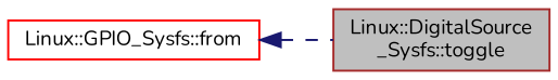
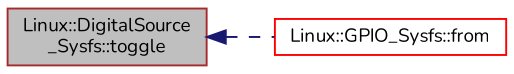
  digraph {
    rankdir=LR
    fontname=Nunito
    node [fontname=Nunito fontsize=10 shape=record style=filled]
    n1 [color=brown fillcolor=grey75 fontcolor=black height=0.2 label="Linux::DigitalSource\l_Sysfs::toggle" width=0.4]
    n2 [color=red fillcolor=white height=0.2 label="Linux::GPIO_Sysfs::from" width=0.4]
-   n2 -> n1 [color=midnightblue dir=back fontname=Nunito fontsize=10 labelfontname=Helvetica labelfontsize=10 style=dashed]
+   n1 -> n2 [color=midnightblue dir=back fontname=Nunito fontsize=10 labelfontname=Helvetica labelfontsize=10 style=dashed]
  }
